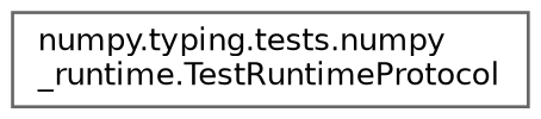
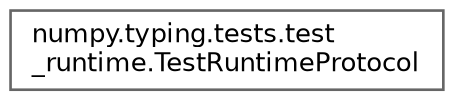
  digraph {
    rankdir=LR
-   n1 [color=grey40 fillcolor=white fontname=Helvetica fontsize=10 height=0.2 label="numpy.typing.tests.numpy\l_runtime.TestRuntimeProtocol" shape=box style=filled width=0.4]
+   n1 [color=grey40 fillcolor=white fontname=Helvetica fontsize=10 height=0.2 label="numpy.typing.tests.test\l_runtime.TestRuntimeProtocol" shape=box style=filled width=0.4]
  }
